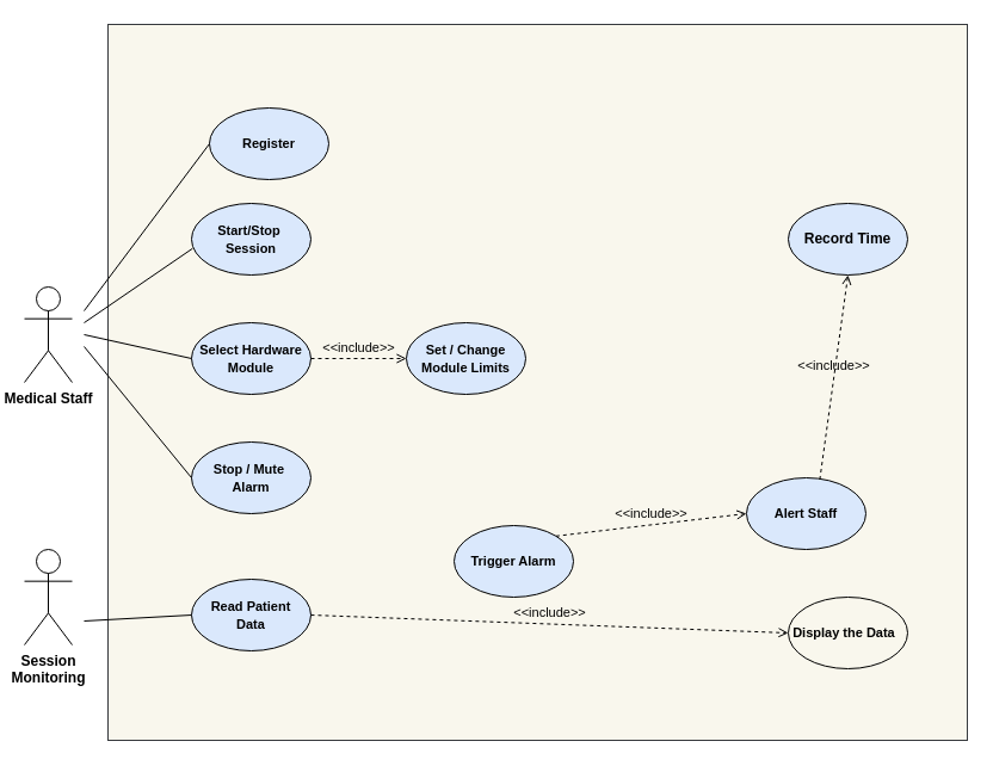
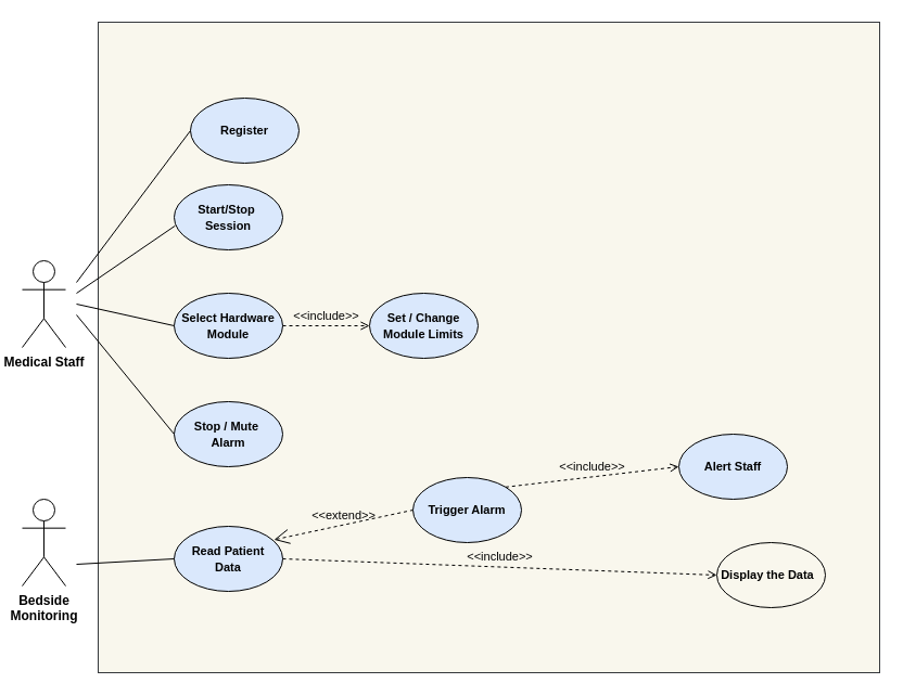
  <mxCell id="0" />
  <mxCell id="1" parent="0" />
  <mxCell id="2" value="" parent="1" vertex="1" style="rounded=0;whiteSpace=wrap;html=1;shadow=0;fillColor=#f9f7ed;strokeColor=#36393d;"><mxGeometry as="geometry" height="600" width="720" y="20" x="90" /></mxCell>
  <mxCell id="3" value="&lt;font style=&quot;line-height: 110% ; font-size: 11px&quot;&gt;&lt;b&gt;Select Hardware&lt;br&gt;Module&lt;/b&gt;&lt;br&gt;&lt;/font&gt;" parent="1" vertex="1" style="ellipse;whiteSpace=wrap;html=1;shadow=0;fillColor=#dae8fc;strokeColor=#000000;"><mxGeometry as="geometry" height="60" width="100" y="270" x="160" /></mxCell>
- <mxCell id="4" value="&lt;b&gt;Record Time&lt;/b&gt;" parent="1" vertex="1" style="ellipse;whiteSpace=wrap;html=1;shadow=0;fillColor=#dae8fc;strokeColor=#000000;"><mxGeometry as="geometry" height="60" width="100" y="170" x="660" /></mxCell>
  <mxCell id="5" value="&lt;font style=&quot;font-size: 11px&quot;&gt;&lt;b&gt;Start/Stop&amp;nbsp;&lt;br&gt;Session&lt;br&gt;&lt;/b&gt;&lt;/font&gt;" parent="1" vertex="1" style="ellipse;whiteSpace=wrap;html=1;shadow=0;fillColor=#dae8fc;strokeColor=#000000;"><mxGeometry as="geometry" height="60" width="100" y="170" x="160" /></mxCell>
  <mxCell id="6" value="&lt;font style=&quot;font-size: 11px&quot;&gt;&lt;b&gt;Set / Change Module Limits&lt;/b&gt;&lt;/font&gt;" parent="1" vertex="1" style="ellipse;whiteSpace=wrap;html=1;shadow=0;fillColor=#dae8fc;strokeColor=#000000;"><mxGeometry as="geometry" height="60" width="100" y="270" x="340" /></mxCell>
  <mxCell id="7" value="&lt;font style=&quot;font-size: 11px&quot;&gt;&lt;b&gt;Stop / Mute&amp;nbsp;&lt;br&gt;Alarm&lt;/b&gt;&lt;/font&gt;" parent="1" vertex="1" style="ellipse;whiteSpace=wrap;html=1;shadow=0;fillColor=#dae8fc;strokeColor=#000000;"><mxGeometry as="geometry" height="60" width="100" y="370" x="160" /></mxCell>
  <mxCell id="8" value="&lt;font style=&quot;font-size: 11px&quot;&gt;&lt;b&gt;Read Patient&lt;br&gt;Data&lt;/b&gt;&lt;/font&gt;" parent="1" vertex="1" style="ellipse;whiteSpace=wrap;html=1;shadow=0;fillColor=#dae8fc;strokeColor=#000000;"><mxGeometry x="160" y="485" as="geometry" height="60" width="100" /></mxCell>
  <mxCell id="9" value="&lt;b style=&quot;font-size: 11px&quot;&gt;Alert Staff&lt;/b&gt;" parent="1" vertex="1" style="ellipse;whiteSpace=wrap;html=1;shadow=0;fillColor=#dae8fc;strokeColor=#000000;"><mxGeometry x="625" y="400" as="geometry" height="60" width="100" /></mxCell>
  <mxCell id="10" value="&lt;b style=&quot;font-size: 11px&quot;&gt;&lt;font style=&quot;font-size: 11px&quot;&gt;Trigger Alarm&lt;/font&gt;&lt;/b&gt;" parent="1" vertex="1" style="ellipse;whiteSpace=wrap;html=1;shadow=0;fillColor=#dae8fc;strokeColor=#000000;"><mxGeometry as="geometry" height="60" width="100" y="440" x="380" /></mxCell>
  <mxCell id="11" value="&lt;b&gt;Medical Staff&lt;/b&gt;" parent="1" vertex="1" style="shape=umlActor;html=1;verticalLabelPosition=bottom;verticalAlign=top;align=center;shadow=0;"><mxGeometry as="geometry" height="80" width="40" y="240" x="20" /></mxCell>
- <mxCell id="12" value="&lt;b&gt;Session&lt;br&gt;Monitoring&lt;/b&gt;" parent="1" vertex="1" style="shape=umlActor;html=1;verticalLabelPosition=bottom;verticalAlign=top;align=center;shadow=0;"><mxGeometry as="geometry" height="80" width="40" y="460" x="20" /></mxCell>
+ <mxCell id="12" value="&lt;b&gt;Bedside&lt;br&gt;Monitoring&lt;/b&gt;" parent="1" vertex="1" style="shape=umlActor;html=1;verticalLabelPosition=bottom;verticalAlign=top;align=center;shadow=0;"><mxGeometry as="geometry" height="80" width="40" y="460" x="20" /></mxCell>
  <mxCell id="13" value="" parent="1" style="edgeStyle=none;html=1;endArrow=none;verticalAlign=bottom;entryX=0.009;entryY=0.629;entryDx=0;entryDy=0;entryPerimeter=0;" edge="1" target="5"><mxGeometry as="geometry" width="160" relative="1"><mxPoint as="sourcePoint" y="270" x="70" /><mxPoint as="targetPoint" y="280" x="200" /></mxGeometry></mxCell>
  <mxCell id="14" value="" parent="1" style="edgeStyle=none;html=1;endArrow=none;verticalAlign=bottom;entryX=0;entryY=0.5;entryDx=0;entryDy=0;" edge="1" target="3"><mxGeometry as="geometry" width="160" relative="1"><mxPoint as="sourcePoint" y="280" x="70" /><mxPoint as="targetPoint" y="280" x="220" /></mxGeometry></mxCell>
  <mxCell id="15" value="" parent="1" style="edgeStyle=none;html=1;endArrow=none;verticalAlign=bottom;entryX=0;entryY=0.5;entryDx=0;entryDy=0;" edge="1" target="7"><mxGeometry as="geometry" width="160" relative="1"><mxPoint as="sourcePoint" y="290" x="70" /><mxPoint as="targetPoint" y="290" x="230" /></mxGeometry></mxCell>
  <mxCell id="16" value="" parent="1" style="edgeStyle=none;html=1;endArrow=none;verticalAlign=bottom;entryX=0;entryY=0.5;entryDx=0;entryDy=0;" edge="1" target="8"><mxGeometry as="geometry" width="160" relative="1"><mxPoint as="sourcePoint" y="520" x="70" /><mxPoint as="targetPoint" y="480" x="210" /></mxGeometry></mxCell>
  <mxCell id="17" value="&amp;lt;&amp;lt;include&amp;gt;&amp;gt;" parent="1" style="edgeStyle=none;html=1;endArrow=open;verticalAlign=bottom;dashed=1;labelBackgroundColor=none;entryX=0;entryY=0.5;entryDx=0;entryDy=0;" edge="1" target="6"><mxGeometry as="geometry" width="160" relative="1"><mxPoint as="sourcePoint" y="300" x="260" /><mxPoint as="targetPoint" y="290" x="420" /></mxGeometry></mxCell>
+ <mxCell id="18" value="&amp;lt;&amp;lt;extend&amp;gt;&amp;gt;" parent="1" style="edgeStyle=none;html=1;startArrow=open;endArrow=none;startSize=12;verticalAlign=bottom;dashed=1;labelBackgroundColor=none;entryX=0;entryY=0.5;entryDx=0;entryDy=0;exitX=0.92;exitY=0.206;exitDx=0;exitDy=0;exitPerimeter=0;" edge="1" target="10" source="8"><mxGeometry as="geometry" width="160" relative="1"><mxPoint as="sourcePoint" y="520" x="250" /><mxPoint as="targetPoint" y="510" x="420" /></mxGeometry></mxCell>
  <mxCell id="19" value="&lt;div align=&quot;center&quot;&gt;&lt;font style=&quot;font-size: 11px&quot;&gt;&lt;b&gt;Display the Data &amp;nbsp;&lt;/b&gt;&lt;/font&gt;&lt;/div&gt;" parent="1" vertex="1" style="ellipse;whiteSpace=wrap;html=1;shadow=0;align=center;fillColor=#f9f7ed;strokeColor=#000000;"><mxGeometry as="geometry" height="60" width="100" y="500" x="660" /></mxCell>
  <mxCell id="20" value="&amp;lt;&amp;lt;include&amp;gt;&amp;gt;" parent="1" style="edgeStyle=none;html=1;endArrow=open;verticalAlign=bottom;dashed=1;labelBackgroundColor=none;entryX=0;entryY=0.5;entryDx=0;entryDy=0;exitX=1;exitY=0.5;exitDx=0;exitDy=0;" edge="1" target="19" source="8"><mxGeometry as="geometry" width="160" relative="1"><mxPoint as="sourcePoint" y="530" x="260" /><mxPoint as="targetPoint" y="590" x="380" /></mxGeometry></mxCell>
  <mxCell id="21" value="&amp;lt;&amp;lt;include&amp;gt;&amp;gt;" parent="1" style="edgeStyle=none;html=1;endArrow=open;verticalAlign=bottom;dashed=1;labelBackgroundColor=none;exitX=1;exitY=0;exitDx=0;exitDy=0;entryX=0;entryY=0.5;entryDx=0;entryDy=0;" edge="1" target="9" source="10"><mxGeometry as="geometry" width="160" relative="1"><mxPoint as="sourcePoint" y="420" x="460" /><mxPoint as="targetPoint" y="420" x="620" /></mxGeometry></mxCell>
- <mxCell id="22" value="&amp;lt;&amp;lt;include&amp;gt;&amp;gt;" parent="1" style="edgeStyle=none;html=1;endArrow=open;verticalAlign=bottom;dashed=1;labelBackgroundColor=none;exitX=0.614;exitY=0.024;exitDx=0;exitDy=0;entryX=0.5;entryY=1;entryDx=0;entryDy=0;exitPerimeter=0;" edge="1" target="4" source="9"><mxGeometry as="geometry" width="160" relative="1"><mxPoint as="sourcePoint" y="340" x="640" /><mxPoint as="targetPoint" y="240" x="740" /></mxGeometry></mxCell>
  <mxCell id="23" value="&lt;font style=&quot;font-size: 11px&quot;&gt;&lt;b&gt;Register&lt;br&gt;&lt;/b&gt;&lt;/font&gt;" parent="1" vertex="1" style="ellipse;whiteSpace=wrap;html=1;shadow=0;fillColor=#dae8fc;strokeColor=#000000;"><mxGeometry x="175" y="90" as="geometry" height="60" width="100" /></mxCell>
  <mxCell id="24" value="" parent="1" style="endArrow=none;html=1;entryX=0;entryY=0.5;entryDx=0;entryDy=0;" edge="1" target="23"><mxGeometry as="geometry" height="50" width="50" relative="1"><mxPoint as="sourcePoint" y="260" x="70" /><mxPoint as="targetPoint" y="140" x="120" /></mxGeometry></mxCell>
